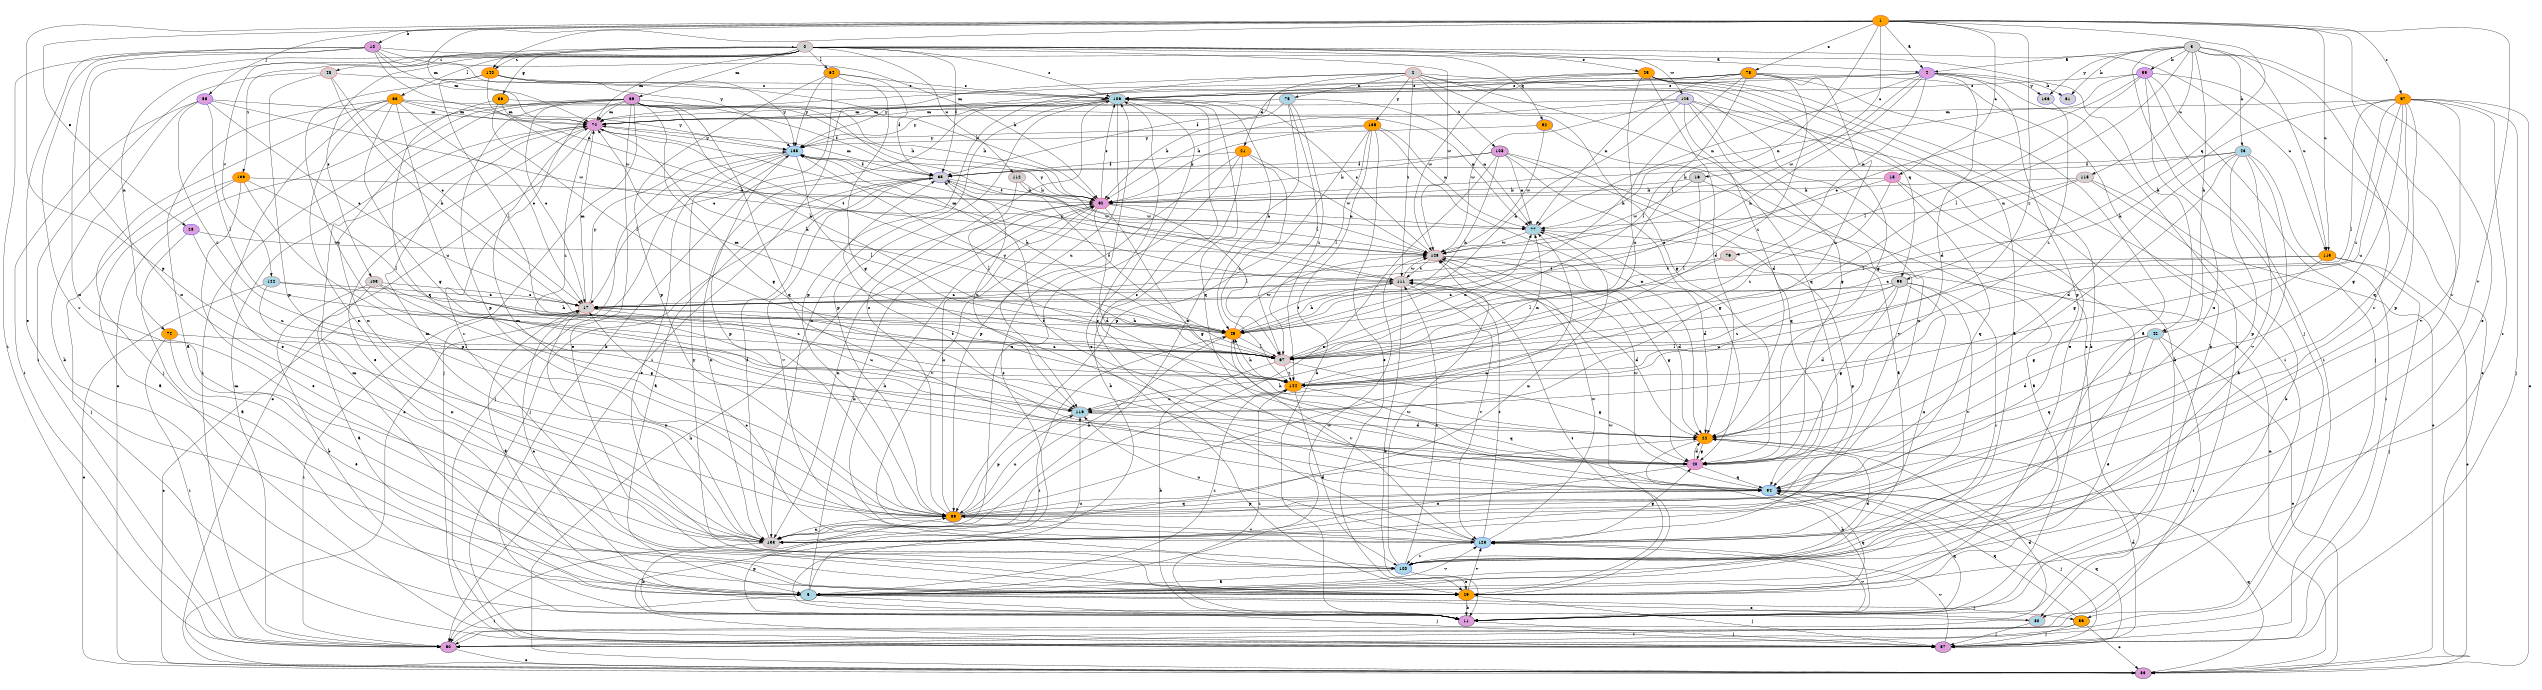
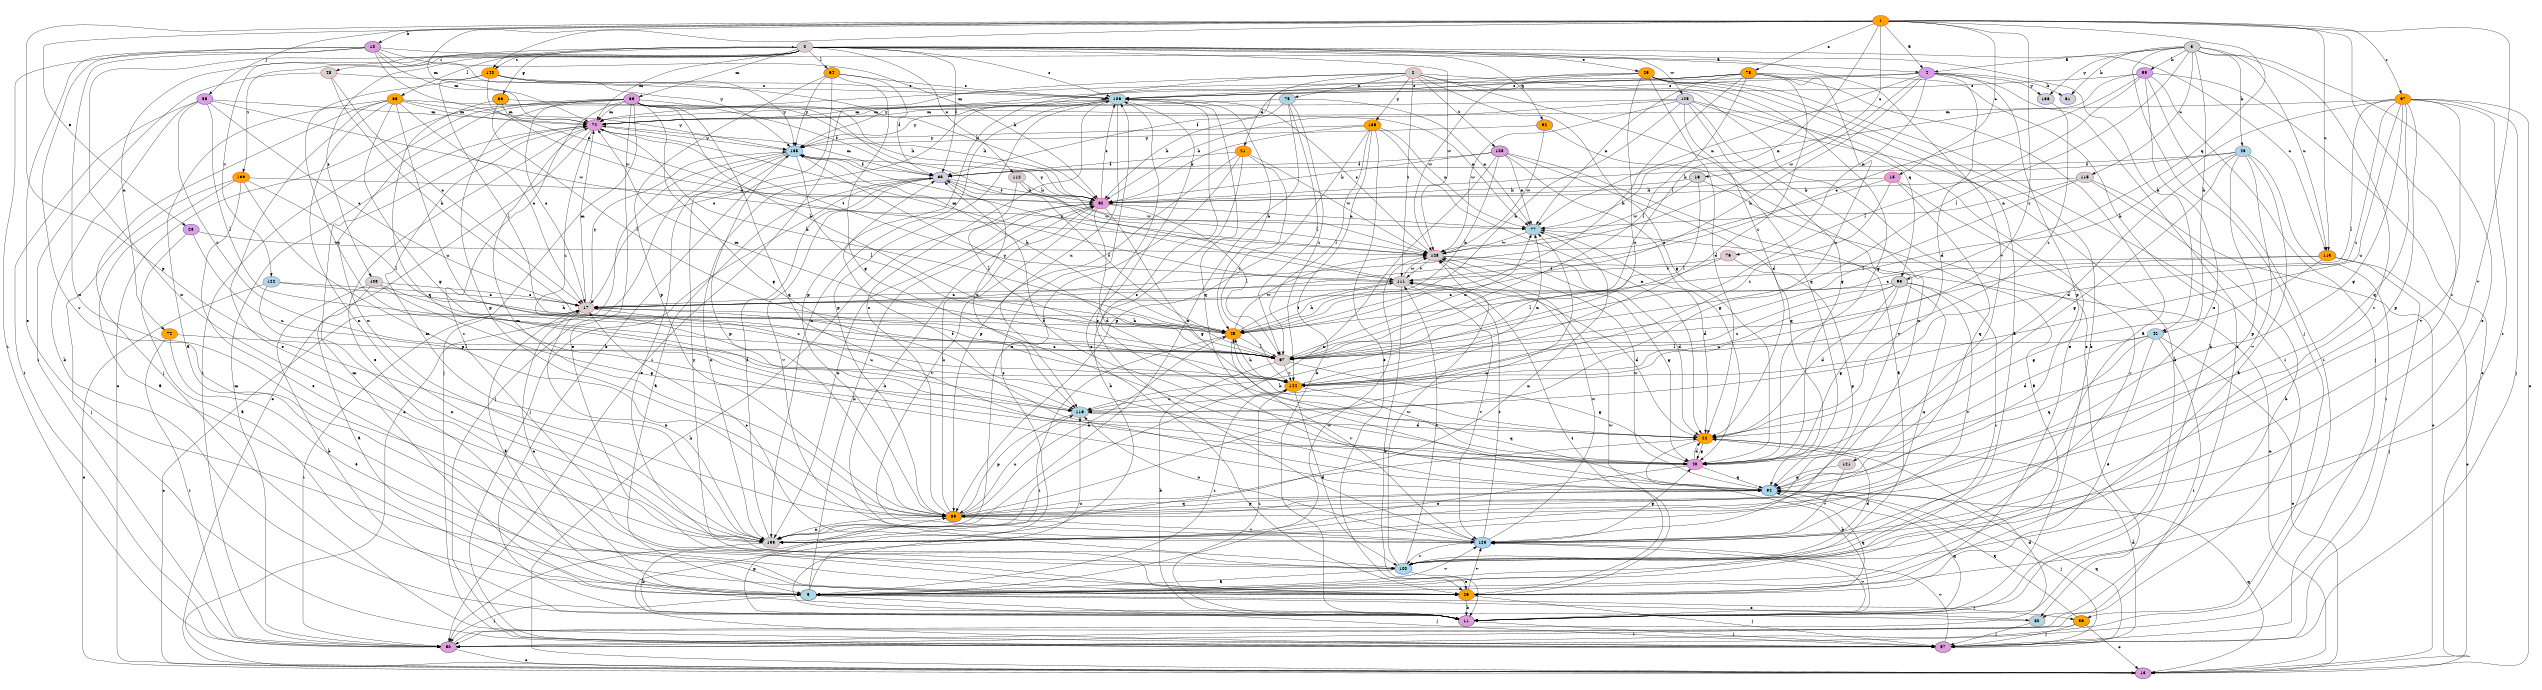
  strict digraph {
    node [color=brown fillcolor=lightgrey style=filled]
    0
    25 [color=red fillcolor=orange]
    35 [color=blue]
    36 [color=black fillcolor=orange]
    42 [fillcolor=lightblue]
    48 [color=red]
    63 [fillcolor=orange]
    64 [color=blue fillcolor=orange]
    69 [color=black fillcolor=plum]
    72 [fillcolor=plum]
    74 [fillcolor=orange]
    92 [color=blue fillcolor=orange]
    103
    106 [fillcolor=lightblue]
    112
    113 [fillcolor=orange]
+   121
    122 [fillcolor=lightblue]
    125 [color=blue]
    128 [color=red]
    133
    139 [color=red fillcolor=orange]
    140 [color=red fillcolor=orange]
    40 [color=red fillcolor=plum]
    50 [color=black fillcolor=plum]
    22 [color=red fillcolor=orange]
    5 [color=black fillcolor=lightblue]
    116 [fillcolor=lightblue]
    138 [color=blue fillcolor=lightblue]
    11 [color=black fillcolor=plum]
    123 [color=blue fillcolor=lightblue]
    57 [color=black fillcolor=plum]
    62 [color=red fillcolor=plum]
    67 [color=red]
    94 [color=blue fillcolor=lightblue]
    77 [fillcolor=lightblue]
    29 [fillcolor=orange]
-   83 [color=black fillcolor=plum]
+   83 [color=black fillcolor=plum label=13]
    89 [color=blue fillcolor=orange]
    45 [color=red fillcolor=orange]
    17 [color=red]
    100 [color=blue fillcolor=lightblue]
    111
    144 [fillcolor=orange]
    1 [color=red fillcolor=orange]
    4 [color=blue fillcolor=plum]
    10 [color=black fillcolor=plum]
    15 [color=red fillcolor=plum]
    16 [color=black]
    28 [color=blue fillcolor=plum]
    55 [color=blue fillcolor=plum]
    78 [color=blue fillcolor=orange]
    93 [color=black]
    97 [color=red fillcolor=orange]
    80 [color=red fillcolor=lightblue]
    61 [color=blue]
    136 [color=blue]
    76 [color=red]
    2 [color=red]
    21 [color=red fillcolor=orange]
    75 [fillcolor=lightblue]
    108 [color=black fillcolor=plum]
    135 [fillcolor=orange]
    3 [color=black]
    43 [fillcolor=lightblue]
    56 [color=black fillcolor=orange]
    59 [color=blue fillcolor=plum]
    115
    0 -> 25 [label=e]
    0 -> 35 [label=f]
    0 -> 36 [label=g]
    0 -> 42 [label=h]
    0 -> 48 [label=i]
    0 -> 63 [label=l]
    0 -> 64 [label=l]
    0 -> 69 [label=m]
    0 -> 72 [label=m]
    0 -> 74 [label=n]
    0 -> 92 [label=q]
    0 -> 103 [label=s]
    0 -> 106 [label=s]
    0 -> 112 [label=u]
    0 -> 113 [label=u]
+   0 -> 121 [label=v]
    0 -> 122 [label=v]
    0 -> 125 [label=w]
    0 -> 128 [label=w]
    0 -> 133 [label=x]
    0 -> 139 [label=z]
    0 -> 140 [label=z]
    25 -> 106 [label=s]
    25 -> 128 [label=w]
    25 -> 40 [label=g]
    25 -> 50 [label=i]
    25 -> 22 [label=d]
    25 -> 5 [label=a]
    25 -> 116 [label=u]
    25 -> 138 [label=y]
    25 -> 11 [label=b]
    35 -> 72 [label=m]
    35 -> 128 [label=w]
    35 -> 133 [label=x]
    35 -> 5 [label=a]
    35 -> 116 [label=u]
    35 -> 123 [label=v]
    35 -> 57 [label=j]
    35 -> 62 [label=k]
    36 -> 72 [label=m]
    36 -> 67 [label=l]
    36 -> 94 [label=q]
    36 -> 77 [label=n]
    42 -> 50 [label=i]
    42 -> 22 [label=d]
    42 -> 67 [label=l]
    42 -> 94 [label=q]
    42 -> 29 [label=e]
    42 -> 83 [label=o]
    48 -> 106 [label=s]
    48 -> 50 [label=i]
-   48 -> 89 [label=p]
    48 -> 45 [label=h]
    48 -> 17 [label=c]
    63 -> 72 [label=m]
    63 -> 133 [label=x]
    63 -> 40 [label=g]
    63 -> 5 [label=a]
    63 -> 116 [label=u]
    63 -> 138 [label=y]
    63 -> 57 [label=j]
    63 -> 62 [label=k]
    63 -> 29 [label=e]
    63 -> 17 [label=c]
    64 -> 35 [label=f]
    64 -> 106 [label=s]
    64 -> 40 [label=g]
    64 -> 138 [label=y]
    64 -> 11 [label=b]
    64 -> 89 [label=p]
    69 -> 35 [label=f]
    69 -> 72 [label=m]
    69 -> 133 [label=x]
    69 -> 40 [label=g]
    69 -> 50 [label=i]
    69 -> 57 [label=j]
    69 -> 62 [label=k]
    69 -> 94 [label=q]
    69 -> 29 [label=e]
    69 -> 83 [label=o]
    69 -> 89 [label=p]
    69 -> 45 [label=h]
    69 -> 17 [label=c]
    69 -> 100 [label=r]
    69 -> 111 [label=t]
    72 -> 138 [label=y]
    72 -> 29 [label=e]
    72 -> 83 [label=o]
    72 -> 45 [label=h]
    72 -> 111 [label=t]
    72 -> 144 [label=z]
    74 -> 50 [label=i]
    74 -> 67 [label=l]
    74 -> 29 [label=e]
    92 -> 128 [label=w]
    92 -> 138 [label=y]
    92 -> 123 [label=v]
    103 -> 40 [label=g]
    103 -> 5 [label=a]
    103 -> 11 [label=b]
    103 -> 17 [label=c]
    103 -> 144 [label=z]
    106 -> 72 [label=m]
    106 -> 133 [label=x]
    106 -> 116 [label=u]
    106 -> 138 [label=y]
    106 -> 94 [label=q]
    106 -> 29 [label=e]
    106 -> 89 [label=p]
    106 -> 45 [label=h]
    106 -> 17 [label=c]
    112 -> 128 [label=w]
    112 -> 62 [label=k]
    112 -> 67 [label=l]
    113 -> 40 [label=g]
    113 -> 57 [label=j]
    113 -> 83 [label=o]
    113 -> 17 [label=c]
    113 -> 111 [label=t]
+   121 -> 123 [label=v]
+   121 -> 94 [label=q]
    122 -> 133 [label=x]
    122 -> 83 [label=o]
    122 -> 45 [label=h]
    122 -> 17 [label=c]
    125 -> 72 [label=m]
    125 -> 128 [label=w]
    125 -> 133 [label=x]
    125 -> 40 [label=g]
    125 -> 22 [label=d]
    125 -> 11 [label=b]
    125 -> 62 [label=k]
    125 -> 29 [label=e]
    125 -> 45 [label=h]
    128 -> 106 [label=s]
    128 -> 40 [label=g]
    128 -> 22 [label=d]
    128 -> 111 [label=t]
    133 -> 35 [label=f]
    133 -> 72 [label=m]
    133 -> 11 [label=b]
    133 -> 77 [label=n]
    139 -> 5 [label=a]
    139 -> 57 [label=j]
    139 -> 62 [label=k]
    139 -> 67 [label=l]
    139 -> 29 [label=e]
    139 -> 89 [label=p]
    140 -> 106 [label=s]
    140 -> 128 [label=w]
    140 -> 116 [label=u]
    140 -> 138 [label=y]
    140 -> 62 [label=k]
    140 -> 67 [label=l]
    40 -> 35 [label=f]
    40 -> 133 [label=x]
    40 -> 22 [label=d]
    40 -> 94 [label=q]
    50 -> 72 [label=m]
    50 -> 22 [label=d]
    50 -> 83 [label=o]
    22 -> 40 [label=g]
    22 -> 11 [label=b]
    22 -> 45 [label=h]
    5 -> 128 [label=w]
    5 -> 50 [label=i]
    5 -> 116 [label=u]
    5 -> 123 [label=v]
    5 -> 57 [label=j]
    5 -> 62 [label=k]
    5 -> 17 [label=c]
    5 -> 144 [label=z]
    5 -> 80 [label=o]
    5 -> 56 [label=j]
    116 -> 22 [label=d]
    116 -> 89 [label=p]
    138 -> 35 [label=f]
    138 -> 57 [label=j]
    138 -> 67 [label=l]
    138 -> 29 [label=e]
    138 -> 83 [label=o]
    138 -> 89 [label=p]
    138 -> 45 [label=h]
    11 -> 123 [label=v]
    11 -> 57 [label=j]
    11 -> 94 [label=q]
    11 -> 89 [label=p]
    11 -> 144 [label=z]
    123 -> 106 [label=s]
    123 -> 128 [label=w]
    123 -> 40 [label=g]
    123 -> 116 [label=u]
    123 -> 17 [label=c]
    123 -> 100 [label=r]
    123 -> 111 [label=t]
    57 -> 106 [label=s]
    57 -> 22 [label=d]
    57 -> 123 [label=v]
    57 -> 94 [label=q]
    62 -> 106 [label=s]
    62 -> 133 [label=x]
    62 -> 40 [label=g]
    62 -> 22 [label=d]
    62 -> 138 [label=y]
    62 -> 123 [label=v]
    62 -> 67 [label=l]
    62 -> 77 [label=n]
    67 -> 72 [label=m]
    67 -> 40 [label=g]
    67 -> 138 [label=y]
    67 -> 11 [label=b]
    67 -> 77 [label=n]
    67 -> 144 [label=z]
    94 -> 35 [label=f]
    94 -> 106 [label=s]
    94 -> 128 [label=w]
    94 -> 57 [label=j]
    94 -> 89 [label=p]
    77 -> 128 [label=w]
    77 -> 22 [label=d]
    29 -> 128 [label=w]
    29 -> 11 [label=b]
    29 -> 123 [label=v]
    29 -> 57 [label=j]
    29 -> 94 [label=q]
    29 -> 111 [label=t]
    83 -> 62 [label=k]
    83 -> 94 [label=q]
    83 -> 77 [label=n]
    83 -> 17 [label=c]
    89 -> 72 [label=m]
    89 -> 106 [label=s]
    89 -> 133 [label=x]
    89 -> 22 [label=d]
    89 -> 116 [label=u]
    89 -> 123 [label=v]
    89 -> 62 [label=k]
    89 -> 94 [label=q]
    89 -> 77 [label=n]
    89 -> 45 [label=h]
    45 -> 35 [label=f]
    45 -> 128 [label=w]
    45 -> 50 [label=i]
    45 -> 123 [label=v]
    45 -> 67 [label=l]
    45 -> 111 [label=t]
    17 -> 72 [label=m]
    17 -> 133 [label=x]
    17 -> 50 [label=i]
    17 -> 5 [label=a]
    17 -> 116 [label=u]
    17 -> 138 [label=y]
    17 -> 45 [label=h]
    100 -> 128 [label=w]
    100 -> 22 [label=d]
    100 -> 5 [label=a]
    100 -> 138 [label=y]
    100 -> 62 [label=k]
    100 -> 29 [label=e]
    100 -> 111 [label=t]
    111 -> 72 [label=m]
    111 -> 128 [label=w]
    111 -> 22 [label=d]
    111 -> 138 [label=y]
    111 -> 11 [label=b]
    111 -> 123 [label=v]
    111 -> 45 [label=h]
    111 -> 17 [label=c]
    144 -> 116 [label=u]
    144 -> 94 [label=q]
    144 -> 77 [label=n]
    144 -> 45 [label=h]
    144 -> 17 [label=c]
    144 -> 100 [label=r]
    1 -> 72 [label=m]
    1 -> 113 [label=u]
    1 -> 140 [label=z]
    1 -> 123 [label=v]
    1 -> 67 [label=l]
    1 -> 89 [label=p]
    1 -> 100 [label=r]
    1 -> 144 [label=z]
    1 -> 4 [label=a]
    1 -> 10 [label=b]
    1 -> 15 [label=c]
    1 -> 16 [label=c]
    1 -> 28 [label=e]
    1 -> 55 [label=j]
    1 -> 78 [label=o]
    1 -> 93 [label=q]
    1 -> 97 [label=r]
    4 -> 72 [label=m]
    4 -> 106 [label=s]
    4 -> 128 [label=w]
    4 -> 22 [label=d]
    4 -> 77 [label=n]
    4 -> 89 [label=p]
    4 -> 45 [label=h]
    4 -> 80 [label=o]
    4 -> 61 [label=k]
    4 -> 136 [label=y]
    4 -> 76 [label=n]
    10 -> 72 [label=m]
    10 -> 133 [label=x]
    10 -> 50 [label=i]
    10 -> 138 [label=y]
    10 -> 62 [label=k]
    10 -> 77 [label=n]
    10 -> 29 [label=e]
    10 -> 100 [label=r]
    10 -> 4 [label=a]
    15 -> 62 [label=k]
    15 -> 94 [label=q]
    15 -> 17 [label=c]
    15 -> 100 [label=r]
    15 -> 144 [label=z]
    16 -> 128 [label=w]
    16 -> 5 [label=a]
    16 -> 62 [label=k]
    16 -> 67 [label=l]
    28 -> 128 [label=w]
    28 -> 5 [label=a]
    28 -> 116 [label=u]
    55 -> 72 [label=m]
    55 -> 128 [label=w]
    55 -> 50 [label=i]
    55 -> 11 [label=b]
    55 -> 67 [label=l]
    55 -> 17 [label=c]
    55 -> 144 [label=z]
    78 -> 35 [label=f]
    78 -> 72 [label=m]
    78 -> 106 [label=s]
    78 -> 5 [label=a]
    78 -> 116 [label=u]
    78 -> 11 [label=b]
    78 -> 67 [label=l]
    78 -> 77 [label=n]
    78 -> 45 [label=h]
    78 -> 144 [label=z]
    93 -> 133 [label=x]
    93 -> 40 [label=g]
    93 -> 22 [label=d]
    93 -> 116 [label=u]
    93 -> 123 [label=v]
    93 -> 17 [label=c]
    93 -> 100 [label=r]
    93 -> 144 [label=z]
    97 -> 72 [label=m]
    97 -> 40 [label=g]
    97 -> 116 [label=u]
    97 -> 123 [label=v]
    97 -> 57 [label=j]
    97 -> 67 [label=l]
    97 -> 94 [label=q]
    97 -> 83 [label=o]
    97 -> 89 [label=p]
    97 -> 45 [label=h]
    97 -> 100 [label=r]
    97 -> 144 [label=z]
    80 -> 72 [label=m]
    80 -> 57 [label=j]
    136 -> 144 [label=z]
    76 -> 67 [label=l]
    76 -> 89 [label=p]
    76 -> 111 [label=t]
    2 -> 40 [label=g]
    2 -> 50 [label=i]
    2 -> 94 [label=q]
    2 -> 89 [label=p]
    2 -> 111 [label=t]
    2 -> 93 [label=q]
    2 -> 80 [label=o]
    2 -> 21 [label=d]
    2 -> 75 [label=n]
    2 -> 108 [label=t]
    2 -> 135 [label=y]
    21 -> 35 [label=f]
    21 -> 128 [label=w]
    21 -> 133 [label=x]
    21 -> 11 [label=b]
    21 -> 89 [label=p]
    21 -> 144 [label=z]
    75 -> 72 [label=m]
    75 -> 133 [label=x]
    75 -> 62 [label=k]
    75 -> 67 [label=l]
    75 -> 77 [label=n]
    75 -> 144 [label=z]
    108 -> 35 [label=f]
    108 -> 133 [label=x]
    108 -> 40 [label=g]
    108 -> 5 [label=a]
    108 -> 62 [label=k]
    108 -> 94 [label=q]
    108 -> 77 [label=n]
    108 -> 45 [label=h]
    135 -> 22 [label=n]
    135 -> 138 [label=y]
    135 -> 11 [label=b]
    135 -> 62 [label=k]
    135 -> 67 [label=l]
    135 -> 77 [label=n]
    135 -> 29 [label=e]
    135 -> 89 [label=p]
    3 -> 42 [label=h]
    3 -> 113 [label=u]
    3 -> 67 [label=l]
    3 -> 29 [label=e]
    3 -> 100 [label=r]
    3 -> 4 [label=a]
    3 -> 61 [label=k]
    3 -> 136 [label=y]
    3 -> 43 [label=h]
    3 -> 56 [label=j]
    3 -> 59 [label=k]
    3 -> 115 [label=u]
    43 -> 35 [label=f]
    43 -> 40 [label=g]
    43 -> 50 [label=i]
    43 -> 22 [label=d]
    43 -> 5 [label=a]
    43 -> 123 [label=v]
    43 -> 62 [label=k]
    43 -> 89 [label=p]
    56 -> 50 [label=i]
    56 -> 57 [label=j]
    56 -> 94 [label=q]
    56 -> 83 [label=o]
    59 -> 106 [label=s]
    59 -> 133 [label=x]
    59 -> 50 [label=i]
    59 -> 57 [label=j]
    59 -> 67 [label=l]
    59 -> 77 [label=n]
    59 -> 83 [label=o]
    59 -> 17 [label=c]
    115 -> 11 [label=b]
    115 -> 62 [label=k]
    115 -> 67 [label=l]
    115 -> 77 [label=n]
    115 -> 83 [label=o]
  }
